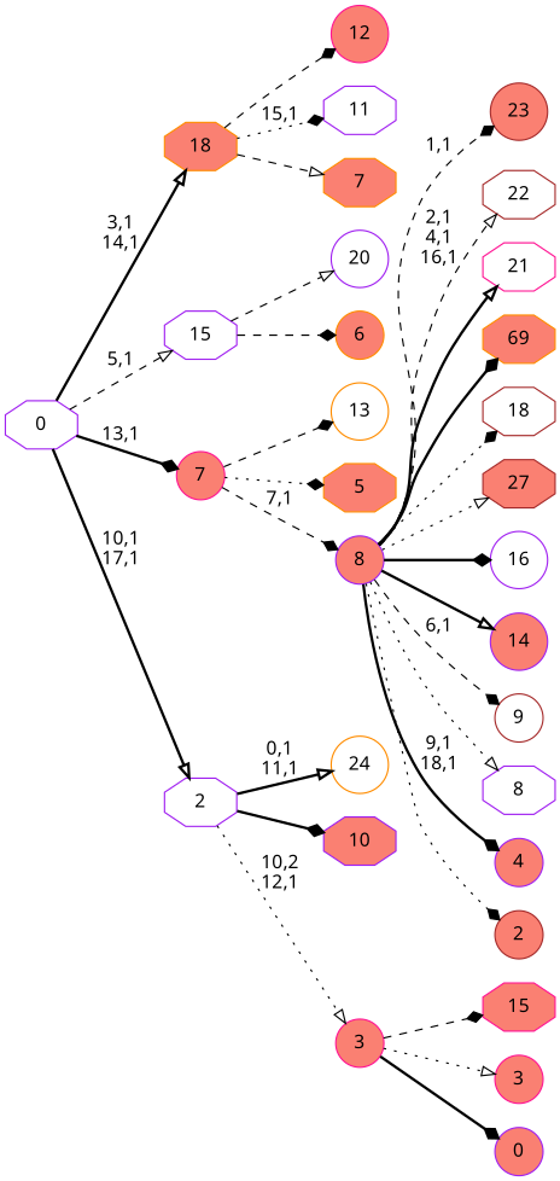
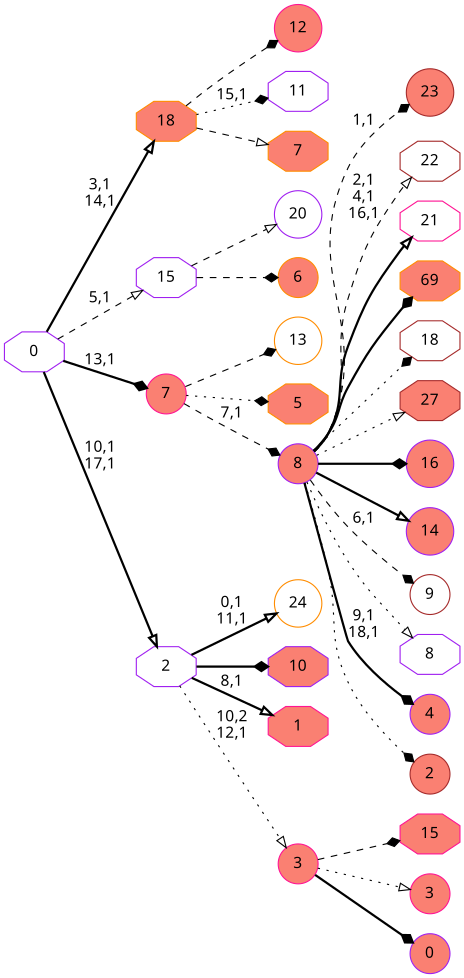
  digraph {
    fontname="Noto Sans"
    rankdir=LR
    node [color=purple fillcolor=salmon fontname="Noto Sans" shape=circle style=filled]
    edge [arrowhead=diamond fontname="Noto Sans" style=bold]
    n1 [color=darkorange fillcolor=white label=24]
    n2 [color=brown label=23]
    n3 [color=brown fillcolor=white label=22 shape=octagon]
    n4 [color=deeppink fillcolor=white label=21 shape=octagon]
    n5 [fillcolor=white label=20]
    n6 [color=darkorange label=69 shape=octagon]
    n7 [color=brown fillcolor=white label=18 shape=octagon]
    n8 [color=brown label=27 shape=octagon]
-   n9 [fillcolor=white label=16]
+   n9 [label=16]
    n10 [color=deeppink label=15 shape=octagon]
    n11 [label=14]
    n12 [color=darkorange fillcolor=white label=13]
    n13 [color=deeppink label=12]
    n14 [fillcolor=white label=11 shape=octagon]
    n15 [label=10 shape=octagon]
    n16 [color=brown fillcolor=white label=9]
    n17 [fillcolor=white label=8 shape=octagon]
    n18 [color=darkorange label=7 shape=octagon]
    18 [color=darkorange shape=octagon]
    n20 [color=darkorange label=6]
    15 [fillcolor=white shape=octagon]
    n22 [color=darkorange label=5 shape=octagon]
    n23 [label=4]
    n24 [color=deeppink label=3]
    n25 [color=brown label=2]
    8
    7 [color=deeppink]
+   n28 [color=deeppink label=1 shape=octagon]
    n29 [label=0]
    3 [color=deeppink]
    2 [fillcolor=white shape=octagon]
    0 [fillcolor=white shape=octagon]
    18 -> n13 [style=dashed]
    18 -> n14 [label="15,1" style=dotted]
    18 -> n18 [arrowhead=onormal style=dashed]
    15 -> n5 [arrowhead=onormal style=dashed]
    15 -> n20 [style=dashed]
    8 -> n2 [label="1,1" style=dashed]
    8 -> n3 [arrowhead=onormal label="2,1\n4,1\n16,1" style=dashed]
    8 -> n4 [arrowhead=onormal]
    8 -> n6
    8 -> n7 [style=dotted]
    8 -> n8 [arrowhead=onormal style=dotted]
    8 -> n9
    8 -> n11 [arrowhead=onormal]
    8 -> n16 [label="6,1" style=dashed]
    8 -> n17 [arrowhead=onormal style=dotted]
    8 -> n23 [label="9,1\n18,1"]
    8 -> n25 [style=dotted]
    7 -> n12 [style=dashed]
    7 -> n22 [style=dotted]
    7 -> 8 [label="7,1" style=dashed]
    3 -> n10 [style=dashed]
    3 -> n24 [arrowhead=onormal style=dotted]
    3 -> n29
    2 -> n1 [arrowhead=onormal label="0,1\n11,1"]
    2 -> n15
+   2 -> n28 [arrowhead=onormal label="8,1"]
    2 -> 3 [arrowhead=onormal label="10,2\n12,1" style=dotted]
    0 -> 18 [arrowhead=onormal label="3,1\n14,1"]
    0 -> 15 [arrowhead=onormal label="5,1" style=dashed]
    0 -> 7 [label="13,1"]
    0 -> 2 [arrowhead=onormal label="10,1\n17,1"]
  }
